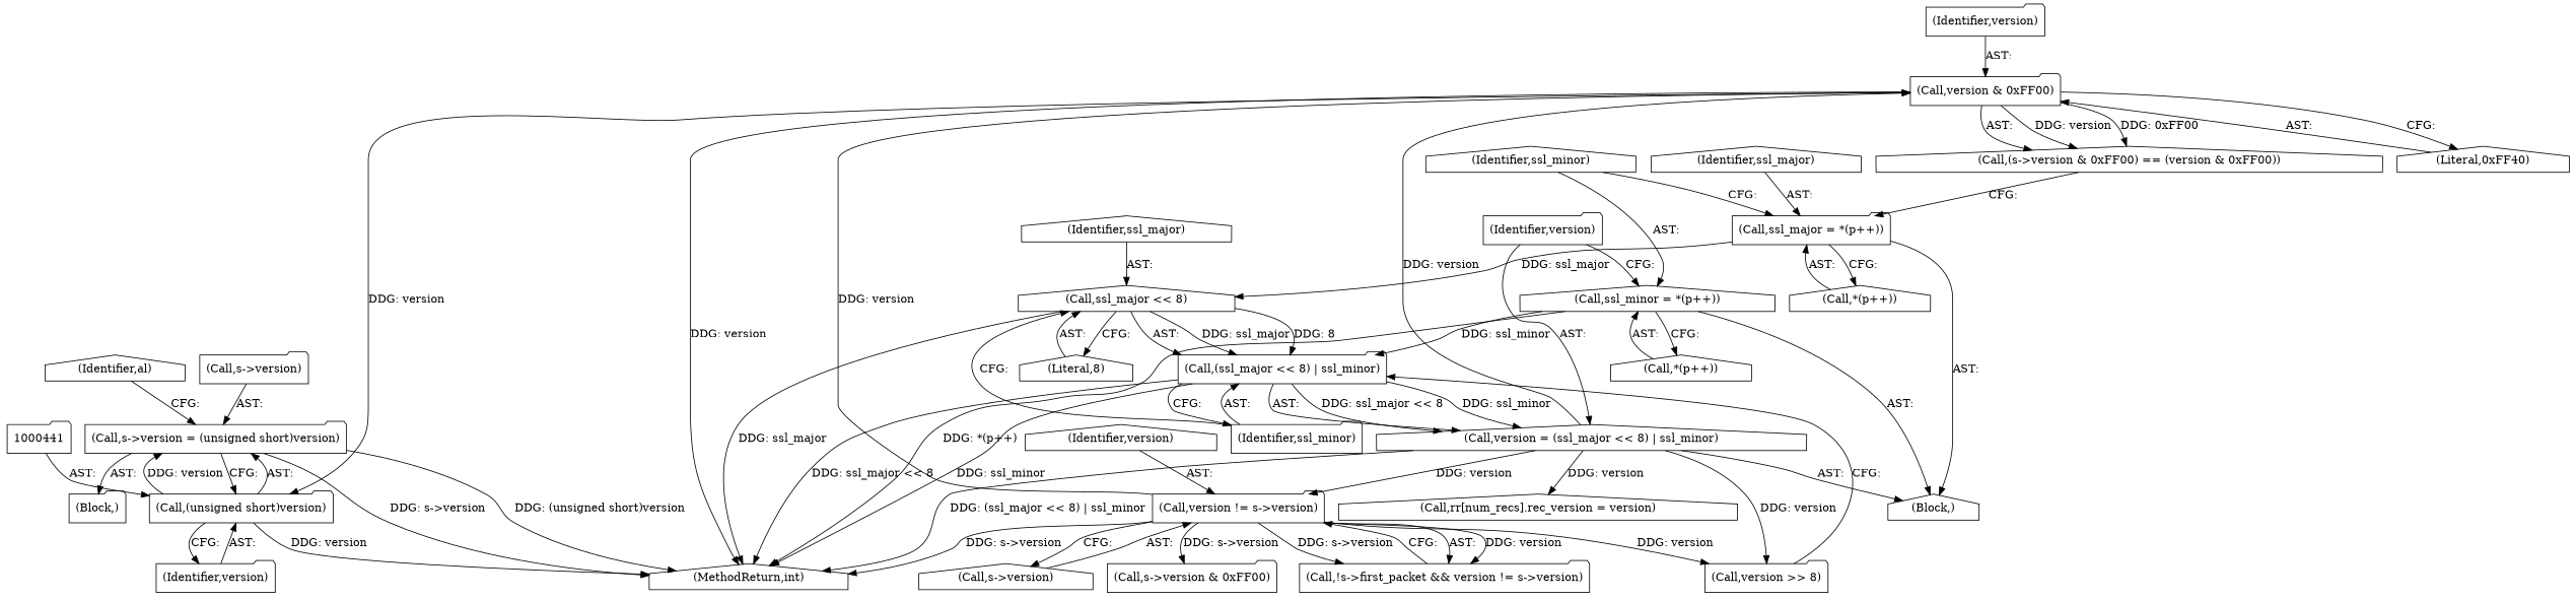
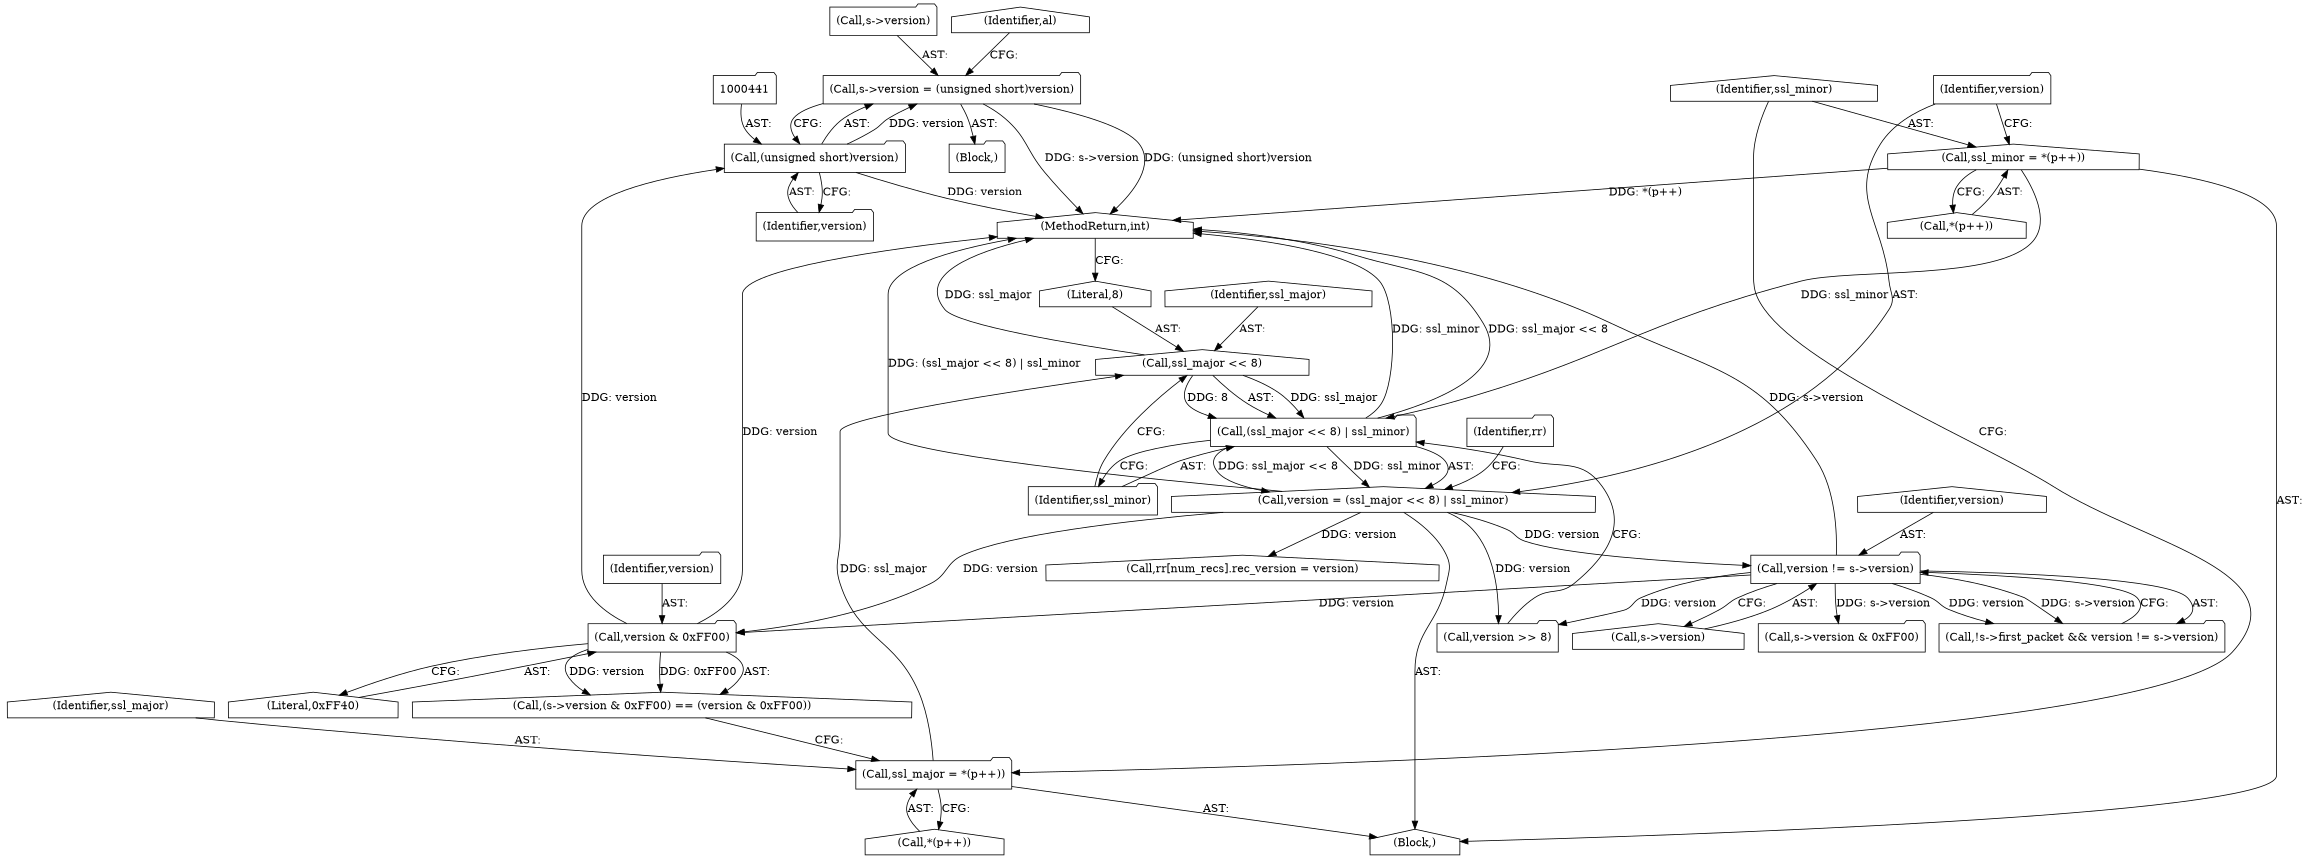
  digraph {
    node [shape=folder]
    n1 [label="(Call,s->version = (unsigned short)version)"]
    n2 [label="(Call,(unsigned short)version)"]
    n3 [label="(MethodReturn,int)" shape=house]
    n4 [label="(Block,)"]
    n5 [label="(Identifier,version)"]
    n6 [label="(Call,version & 0xFF00)"]
    n7 [label="(Call,(s->version & 0xFF00) == (version & 0xFF00))" shape=house]
    n8 [label="(Literal,0xFF40)" shape=house]
    n9 [label="(Call,ssl_major = *(p++))"]
    n10 [label="(Call,version != s->version)"]
    n11 [label="(Call,s->version)" shape=house]
    n12 [label="(Call,s->version & 0xFF00)"]
    n13 [label="(Call,!s->first_packet && version != s->version)"]
    n14 [label="(Call,version >> 8)"]
    n15 [label="(Call,(ssl_major << 8) | ssl_minor)"]
    n16 [label="(Call,version = (ssl_major << 8) | ssl_minor)" shape=house]
    n17 [label="(Call,rr[num_recs].rec_version = version)" shape=house]
    n18 [label="(Block,)" shape=house]
    n19 [label="(Identifier,ssl_minor)"]
    n20 [label="(Call,ssl_major << 8)" shape=house]
    n21 [label="(Literal,8)" shape=house]
    n22 [label="(Call,*(p++))" shape=house]
    n23 [label="(Call,ssl_minor = *(p++))" shape=house]
    n24 [label="(Call,*(p++))" shape=house]
    n25 [label="(Identifier,version)"]
    n26 [label="(Identifier,ssl_minor)" shape=house]
    n27 [label="(Identifier,version)"]
    n28 [label="(Identifier,version)" shape=house]
+   n29 [label="(Identifier,rr)"]
    n30 [label="(Identifier,ssl_major)" shape=house]
    n31 [label="(Call,s->version)"]
    n32 [label="(Identifier,ssl_major)" shape=house]
    n33 [label="(Identifier,al)" shape=house]
    1000441
    n1 -> n2 [label="CFG: "]
    n1 -> n3 [label="DDG: s->version"]
    n1 -> n3 [label="DDG: (unsigned short)version"]
    n1 -> n4 [label="AST: "]
    n2 -> n1 [label="AST: "]
    n2 -> n1 [label="DDG: version"]
    n2 -> n3 [label="DDG: version"]
    n2 -> n5 [label="CFG: "]
    n5 -> n2 [label="AST: "]
    n6 -> n2 [label="DDG: version"]
    n6 -> n3 [label="DDG: version"]
    n6 -> n7 [label="AST: "]
    n6 -> n7 [label="DDG: version"]
    n6 -> n7 [label="DDG: 0xFF00"]
    n6 -> n8 [label="CFG: "]
    n7 -> n9 [label="CFG: "]
    n8 -> n6 [label="AST: "]
    n9 -> n18 [label="AST: "]
    n9 -> n20 [label="DDG: ssl_major"]
    n9 -> n22 [label="CFG: "]
    n10 -> n3 [label="DDG: s->version"]
    n10 -> n6 [label="DDG: version"]
    n10 -> n11 [label="CFG: "]
    n10 -> n12 [label="DDG: s->version"]
    n10 -> n13 [label="AST: "]
    n10 -> n13 [label="DDG: version"]
    n10 -> n13 [label="DDG: s->version"]
    n10 -> n14 [label="DDG: version"]
    n11 -> n10 [label="AST: "]
    n13 -> n10 [label="CFG: "]
    n14 -> n15 [label="CFG: "]
    n15 -> n3 [label="DDG: ssl_minor"]
    n15 -> n3 [label="DDG: ssl_major << 8"]
    n15 -> n16 [label="AST: "]
    n15 -> n16 [label="DDG: ssl_major << 8"]
    n15 -> n16 [label="DDG: ssl_minor"]
    n15 -> n19 [label="CFG: "]
    n16 -> n3 [label="DDG: (ssl_major << 8) | ssl_minor"]
    n16 -> n6 [label="DDG: version"]
    n16 -> n10 [label="DDG: version"]
    n16 -> n14 [label="DDG: version"]
    n16 -> n17 [label="DDG: version"]
    n16 -> n18 [label="AST: "]
    n19 -> n15 [label="AST: "]
    n19 -> n20 [label="CFG: "]
    n20 -> n3 [label="DDG: ssl_major"]
    n20 -> n15 [label="AST: "]
    n20 -> n15 [label="DDG: ssl_major"]
    n20 -> n15 [label="DDG: 8"]
-   n20 -> n21 [label="CFG: "]
+   n3 -> n21 [label="CFG: "]
    n21 -> n20 [label="AST: "]
    n22 -> n9 [label="AST: "]
    n23 -> n3 [label="DDG: *(p++)"]
    n23 -> n15 [label="DDG: ssl_minor"]
    n23 -> n18 [label="AST: "]
    n23 -> n24 [label="CFG: "]
    n24 -> n23 [label="AST: "]
    n25 -> n16 [label="AST: "]
    n25 -> n23 [label="CFG: "]
    n26 -> n9 [label="CFG: "]
    n26 -> n23 [label="AST: "]
    n27 -> n6 [label="AST: "]
    n28 -> n10 [label="AST: "]
+   n29 -> n16 [label="CFG: "]
    n30 -> n20 [label="AST: "]
    n31 -> n1 [label="AST: "]
    n32 -> n9 [label="AST: "]
    n33 -> n1 [label="CFG: "]
    1000441 -> n2 [label="AST: "]
  }
